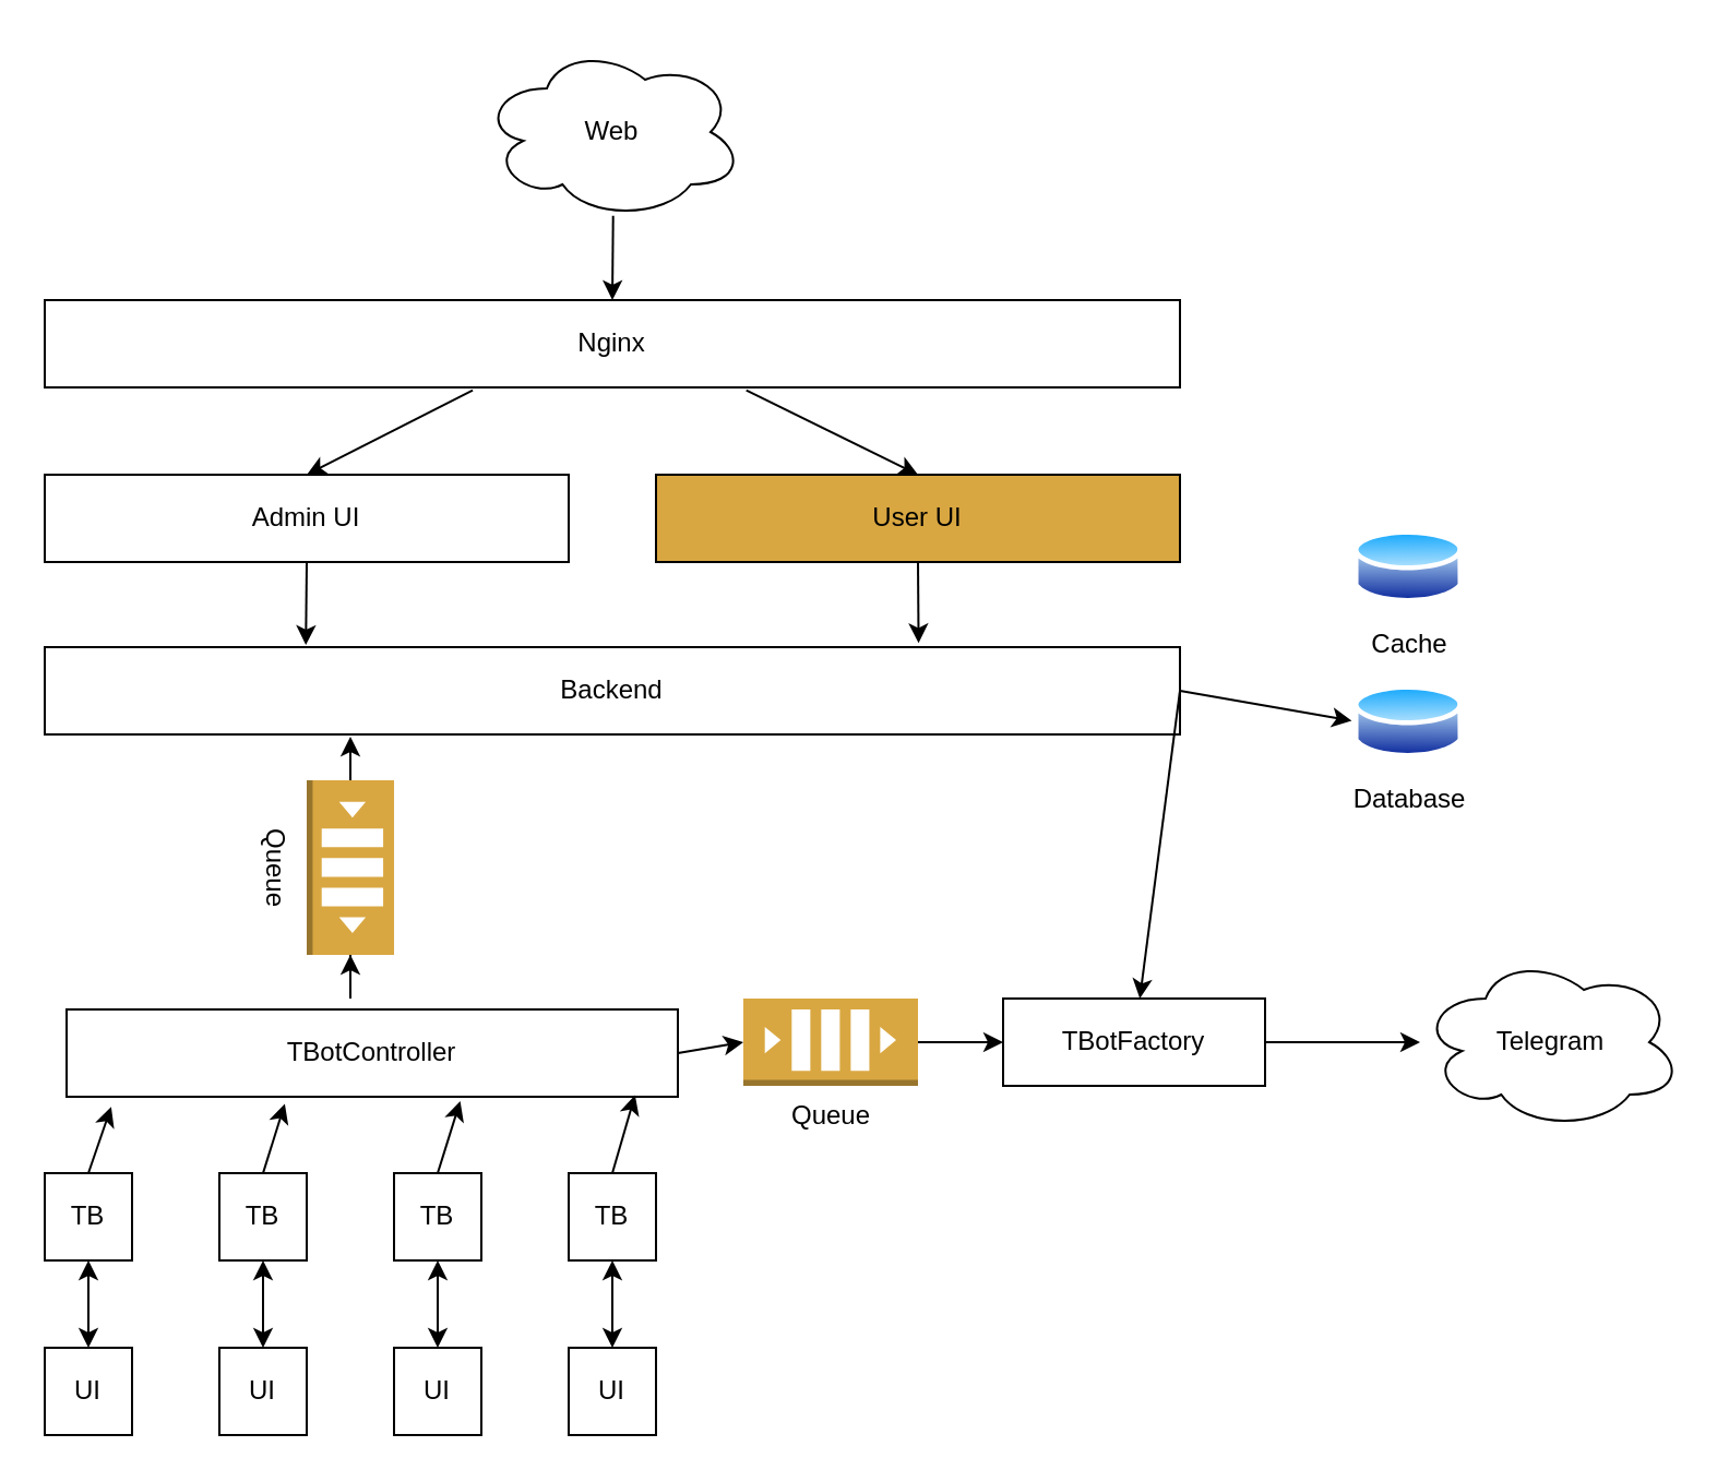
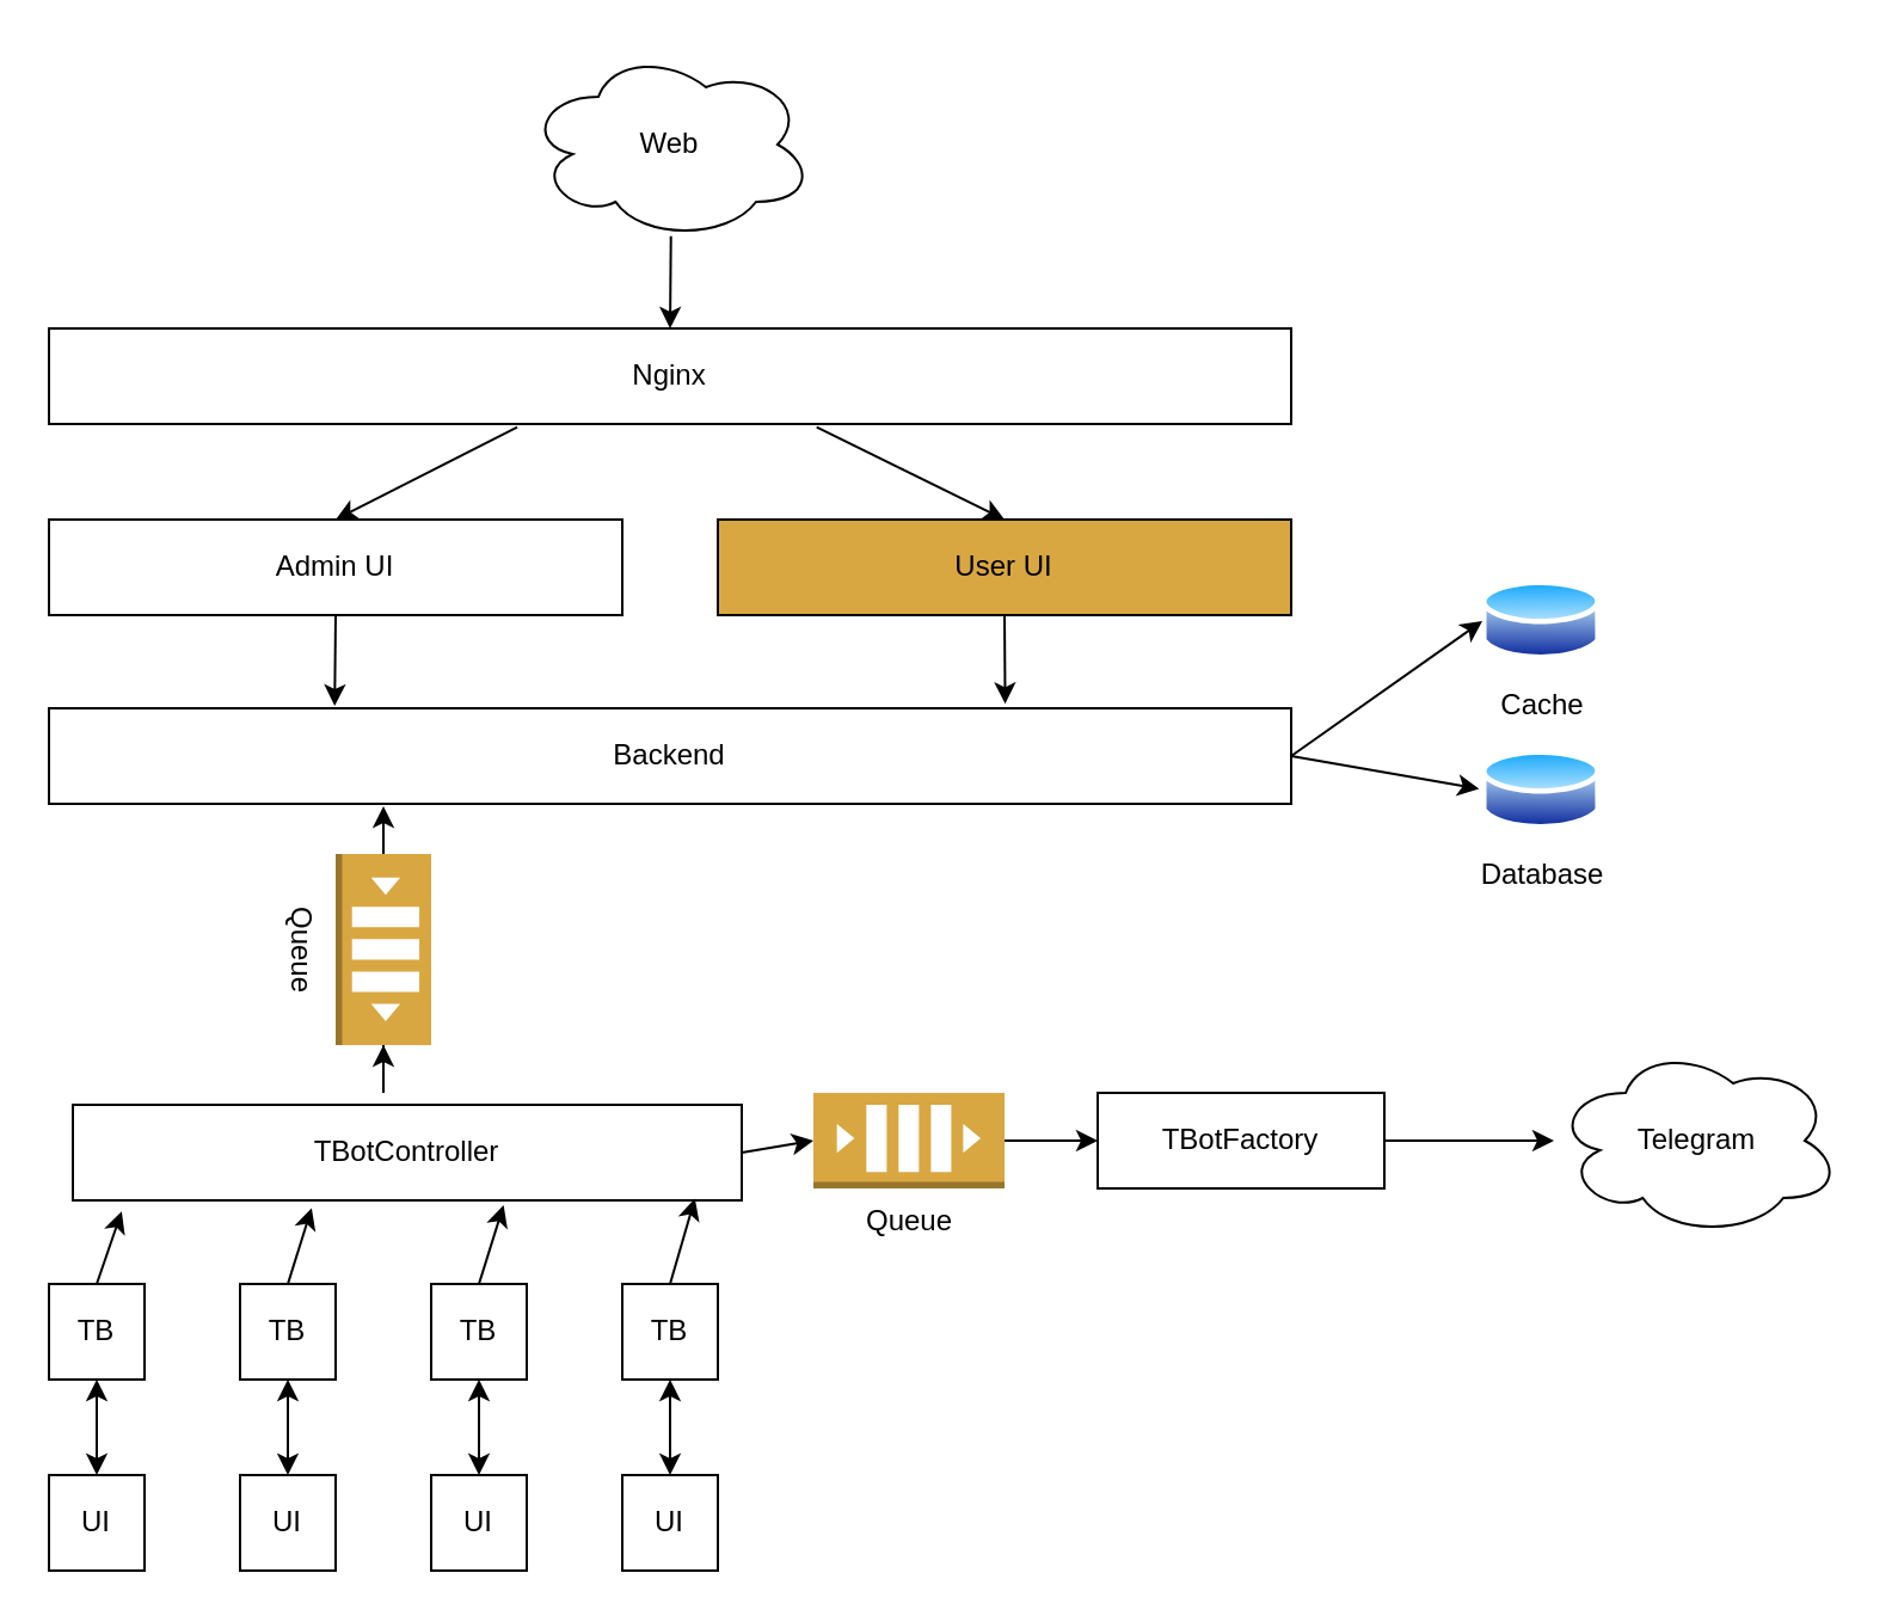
  <mxCell id="0" />
  <mxCell id="1" parent="0" />
  <mxCell id="2" value="TB" style="rounded=0;whiteSpace=wrap;html=1;" vertex="1" parent="1"><mxGeometry x="20" y="537" width="40" height="40" as="geometry" /></mxCell>
  <mxCell id="3" value="TB" style="rounded=0;whiteSpace=wrap;html=1;" vertex="1" parent="1"><mxGeometry x="100" y="537" width="40" height="40" as="geometry" /></mxCell>
  <mxCell id="4" value="TB" style="rounded=0;whiteSpace=wrap;html=1;" vertex="1" parent="1"><mxGeometry x="180" y="537" width="40" height="40" as="geometry" /></mxCell>
  <mxCell id="5" value="TB" style="rounded=0;whiteSpace=wrap;html=1;" vertex="1" parent="1"><mxGeometry x="260" y="537" width="40" height="40" as="geometry" /></mxCell>
  <mxCell id="6" value="TBotController" style="rounded=0;whiteSpace=wrap;html=1;" vertex="1" parent="1"><mxGeometry x="30" y="462" width="280" height="40" as="geometry" /></mxCell>
  <mxCell id="7" value="" style="endArrow=classic;html=1;rounded=0;entryX=0.073;entryY=1.115;entryDx=0;entryDy=0;entryPerimeter=0;" edge="1" parent="1" target="6"><mxGeometry width="50" height="50" relative="1" as="geometry"><mxPoint x="40" y="537" as="sourcePoint" /><mxPoint x="90" y="487" as="targetPoint" /></mxGeometry></mxCell>
  <mxCell id="8" value="" style="endArrow=classic;html=1;rounded=0;entryX=0.93;entryY=0.98;entryDx=0;entryDy=0;entryPerimeter=0;" edge="1" parent="1" target="6"><mxGeometry width="50" height="50" relative="1" as="geometry"><mxPoint x="280" y="537" as="sourcePoint" /><mxPoint x="330" y="487" as="targetPoint" /></mxGeometry></mxCell>
  <mxCell id="9" value="" style="endArrow=classic;html=1;rounded=0;entryX=0.644;entryY=1.05;entryDx=0;entryDy=0;entryPerimeter=0;" edge="1" parent="1" target="6"><mxGeometry width="50" height="50" relative="1" as="geometry"><mxPoint x="200" y="537" as="sourcePoint" /><mxPoint x="250" y="487" as="targetPoint" /></mxGeometry></mxCell>
  <mxCell id="10" value="" style="endArrow=classic;html=1;rounded=0;entryX=0.357;entryY=1.08;entryDx=0;entryDy=0;entryPerimeter=0;" edge="1" parent="1" target="6"><mxGeometry width="50" height="50" relative="1" as="geometry"><mxPoint x="120" y="537" as="sourcePoint" /><mxPoint x="170" y="487" as="targetPoint" /></mxGeometry></mxCell>
  <mxCell id="11" value="TBotFactory" style="rounded=0;whiteSpace=wrap;html=1;" vertex="1" parent="1"><mxGeometry x="459" y="457" width="120" height="40" as="geometry" /></mxCell>
  <mxCell id="12" value="Telegram" style="ellipse;shape=cloud;whiteSpace=wrap;html=1;" vertex="1" parent="1"><mxGeometry x="650" y="437" width="120" height="80" as="geometry" /></mxCell>
  <mxCell id="13" value="" style="endArrow=classic;html=1;rounded=0;exitX=1;exitY=0.5;exitDx=0;exitDy=0;" edge="1" parent="1" source="11" target="12"><mxGeometry width="50" height="50" relative="1" as="geometry"><mxPoint x="540" y="477" as="sourcePoint" /><mxPoint x="590" y="427" as="targetPoint" /></mxGeometry></mxCell>
  <mxCell id="14" value="Backend" style="rounded=0;whiteSpace=wrap;html=1;" vertex="1" parent="1"><mxGeometry x="20" y="296" width="520" height="40" as="geometry" /></mxCell>
  <mxCell id="15" value="UI" style="rounded=0;whiteSpace=wrap;html=1;" vertex="1" parent="1"><mxGeometry x="20" y="617" width="40" height="40" as="geometry" /></mxCell>
  <mxCell id="16" value="UI" style="rounded=0;whiteSpace=wrap;html=1;" vertex="1" parent="1"><mxGeometry x="100" y="617" width="40" height="40" as="geometry" /></mxCell>
  <mxCell id="17" value="UI" style="rounded=0;whiteSpace=wrap;html=1;" vertex="1" parent="1"><mxGeometry x="180" y="617" width="40" height="40" as="geometry" /></mxCell>
  <mxCell id="18" value="UI" style="rounded=0;whiteSpace=wrap;html=1;" vertex="1" parent="1"><mxGeometry x="260" y="617" width="40" height="40" as="geometry" /></mxCell>
  <mxCell id="19" value="" style="endArrow=classic;startArrow=classic;html=1;rounded=0;entryX=0.5;entryY=1;entryDx=0;entryDy=0;" edge="1" parent="1" target="5"><mxGeometry width="50" height="50" relative="1" as="geometry"><mxPoint x="280" y="617" as="sourcePoint" /><mxPoint x="330" y="567" as="targetPoint" /></mxGeometry></mxCell>
  <mxCell id="20" value="" style="endArrow=classic;startArrow=classic;html=1;rounded=0;entryX=0.5;entryY=1;entryDx=0;entryDy=0;" edge="1" parent="1" target="4"><mxGeometry width="50" height="50" relative="1" as="geometry"><mxPoint x="200" y="617" as="sourcePoint" /><mxPoint x="250" y="567" as="targetPoint" /></mxGeometry></mxCell>
  <mxCell id="21" value="" style="endArrow=classic;startArrow=classic;html=1;rounded=0;entryX=0.5;entryY=1;entryDx=0;entryDy=0;" edge="1" parent="1" target="3"><mxGeometry width="50" height="50" relative="1" as="geometry"><mxPoint x="120" y="617" as="sourcePoint" /><mxPoint x="170" y="567" as="targetPoint" /></mxGeometry></mxCell>
  <mxCell id="22" value="" style="endArrow=classic;startArrow=classic;html=1;rounded=0;entryX=0.5;entryY=1;entryDx=0;entryDy=0;" edge="1" parent="1" target="2"><mxGeometry width="50" height="50" relative="1" as="geometry"><mxPoint x="40" y="617" as="sourcePoint" /><mxPoint x="90" y="567" as="targetPoint" /></mxGeometry></mxCell>
  <mxCell id="23" value="" style="endArrow=classic;html=1;rounded=0;exitX=1;exitY=0.5;exitDx=0;exitDy=0;" edge="1" parent="1" source="6"><mxGeometry width="50" height="50" relative="1" as="geometry"><mxPoint x="260" y="437" as="sourcePoint" /><mxPoint x="340" y="477" as="targetPoint" /></mxGeometry></mxCell>
  <mxCell id="24" value="Admin UI" style="rounded=0;whiteSpace=wrap;html=1;" vertex="1" parent="1"><mxGeometry x="20" y="217" width="240" height="40" as="geometry" /></mxCell>
  <mxCell id="25" value="Nginx" style="rounded=0;whiteSpace=wrap;html=1;" vertex="1" parent="1"><mxGeometry x="20" y="137" width="520" height="40" as="geometry" /></mxCell>
  <mxCell id="26" value="" style="endArrow=classic;html=1;rounded=0;entryX=0.5;entryY=0;entryDx=0;entryDy=0;exitX=0.377;exitY=1.033;exitDx=0;exitDy=0;exitPerimeter=0;" edge="1" parent="1" source="25" target="24"><mxGeometry width="50" height="50" relative="1" as="geometry"><mxPoint x="220" y="187" as="sourcePoint" /><mxPoint x="310" y="307" as="targetPoint" /></mxGeometry></mxCell>
  <mxCell id="27" value="" style="endArrow=classic;html=1;rounded=0;exitX=0.5;exitY=1;exitDx=0;exitDy=0;entryX=0.23;entryY=-0.025;entryDx=0;entryDy=0;entryPerimeter=0;" edge="1" parent="1" source="24" target="14"><mxGeometry width="50" height="50" relative="1" as="geometry"><mxPoint x="260" y="357" as="sourcePoint" /><mxPoint x="310" y="307" as="targetPoint" /></mxGeometry></mxCell>
  <mxCell id="28" value="Web" style="ellipse;shape=cloud;whiteSpace=wrap;html=1;" vertex="1" parent="1"><mxGeometry x="220" y="20" width="120" height="80" as="geometry" /></mxCell>
  <mxCell id="29" value="" style="endArrow=classic;html=1;rounded=0;exitX=0.503;exitY=0.979;exitDx=0;exitDy=0;exitPerimeter=0;entryX=0.5;entryY=0;entryDx=0;entryDy=0;" edge="1" parent="1" source="28" target="25"><mxGeometry width="50" height="50" relative="1" as="geometry"><mxPoint x="260" y="357" as="sourcePoint" /><mxPoint x="310" y="307" as="targetPoint" /></mxGeometry></mxCell>
  <mxCell id="30" value="User UI" style="rounded=0;whiteSpace=wrap;html=1;fillColor=#d9a741;" vertex="1" parent="1"><mxGeometry x="300" y="217" width="240" height="40" as="geometry" /></mxCell>
  <mxCell id="31" value="" style="endArrow=classic;html=1;rounded=0;exitX=0.618;exitY=1.033;exitDx=0;exitDy=0;exitPerimeter=0;entryX=0.5;entryY=0;entryDx=0;entryDy=0;" edge="1" parent="1" source="25" target="30"><mxGeometry width="50" height="50" relative="1" as="geometry"><mxPoint x="260" y="357" as="sourcePoint" /><mxPoint x="310" y="307" as="targetPoint" /></mxGeometry></mxCell>
  <mxCell id="32" value="" style="endArrow=classic;html=1;rounded=0;exitX=0.5;exitY=1;exitDx=0;exitDy=0;entryX=0.789;entryY=-0.046;entryDx=0;entryDy=0;entryPerimeter=0;" edge="1" parent="1"><mxGeometry width="50" height="50" relative="1" as="geometry"><mxPoint x="420" y="257" as="sourcePoint" /><mxPoint x="420.28" y="294.16" as="targetPoint" /></mxGeometry></mxCell>
  <mxCell id="33" value="Database" style="image;aspect=fixed;perimeter=ellipsePerimeter;html=1;align=center;shadow=0;dashed=0;spacingTop=3;image=img/lib/active_directory/database.svg;" vertex="1" parent="1"><mxGeometry x="620" y="312" width="50" height="37" as="geometry" /></mxCell>
  <mxCell id="34" value="" style="endArrow=classic;html=1;rounded=0;exitX=1;exitY=0.5;exitDx=0;exitDy=0;entryX=-0.026;entryY=0.48;entryDx=0;entryDy=0;entryPerimeter=0;" edge="1" parent="1" source="14" target="33"><mxGeometry width="50" height="50" relative="1" as="geometry"><mxPoint x="310" y="297" as="sourcePoint" /><mxPoint x="360" y="247" as="targetPoint" /></mxGeometry></mxCell>
  <mxCell id="35" value="Cache" style="image;aspect=fixed;perimeter=ellipsePerimeter;html=1;align=center;shadow=0;dashed=0;spacingTop=3;image=img/lib/active_directory/database.svg;" vertex="1" parent="1"><mxGeometry x="620" y="241" width="50" height="37" as="geometry" /></mxCell>
- <mxCell id="36" value="" style="endArrow=classic;html=1;rounded=0;exitX=1;exitY=0.5;exitDx=0;exitDy=0;" edge="1" parent="1" source="14" target="11"><mxGeometry width="50" height="50" relative="1" as="geometry"><mxPoint x="260" y="347" as="sourcePoint" /><mxPoint x="310" y="297" as="targetPoint" /></mxGeometry></mxCell>
+ <mxCell id="36" value="" style="endArrow=classic;html=1;rounded=0;exitX=1;exitY=0.5;exitDx=0;exitDy=0;entryX=0;entryY=0.5;entryDx=0;entryDy=0;" edge="1" parent="1" source="14" target="35"><mxGeometry width="50" height="50" relative="1" as="geometry"><mxPoint x="260" y="347" as="sourcePoint" /><mxPoint x="310" y="297" as="targetPoint" /></mxGeometry></mxCell>
  <mxCell id="37" value="Queue" style="outlineConnect=0;dashed=0;verticalLabelPosition=bottom;verticalAlign=top;align=center;html=1;shape=mxgraph.aws3.queue;fillColor=#D9A741;gradientColor=none;" vertex="1" parent="1"><mxGeometry x="340" y="457" width="80" height="40" as="geometry" /></mxCell>
  <mxCell id="38" value="" style="endArrow=classic;html=1;rounded=0;exitX=1;exitY=0.5;exitDx=0;exitDy=0;exitPerimeter=0;entryX=0;entryY=0.5;entryDx=0;entryDy=0;" edge="1" parent="1" source="37" target="11"><mxGeometry width="50" height="50" relative="1" as="geometry"><mxPoint x="260" y="427" as="sourcePoint" /><mxPoint x="310" y="377" as="targetPoint" /></mxGeometry></mxCell>
  <mxCell id="39" style="edgeStyle=orthogonalEdgeStyle;rounded=0;orthogonalLoop=1;jettySize=auto;html=1;" edge="1" parent="1" source="40"><mxGeometry relative="1" as="geometry"><mxPoint x="160" y="437" as="targetPoint" /></mxGeometry></mxCell>
  <mxCell id="40" value="Queue" style="outlineConnect=0;dashed=0;verticalLabelPosition=bottom;verticalAlign=top;align=center;html=1;shape=mxgraph.aws3.queue;fillColor=#D9A741;gradientColor=none;rotation=90;" vertex="1" parent="1"><mxGeometry x="120" y="377" width="80" height="40" as="geometry" /></mxCell>
  <mxCell id="41" value="" style="endArrow=classic;html=1;rounded=0;exitX=0;exitY=0.5;exitDx=0;exitDy=0;exitPerimeter=0;" edge="1" parent="1" source="40"><mxGeometry width="50" height="50" relative="1" as="geometry"><mxPoint x="260" y="437" as="sourcePoint" /><mxPoint x="160" y="337" as="targetPoint" /></mxGeometry></mxCell>
